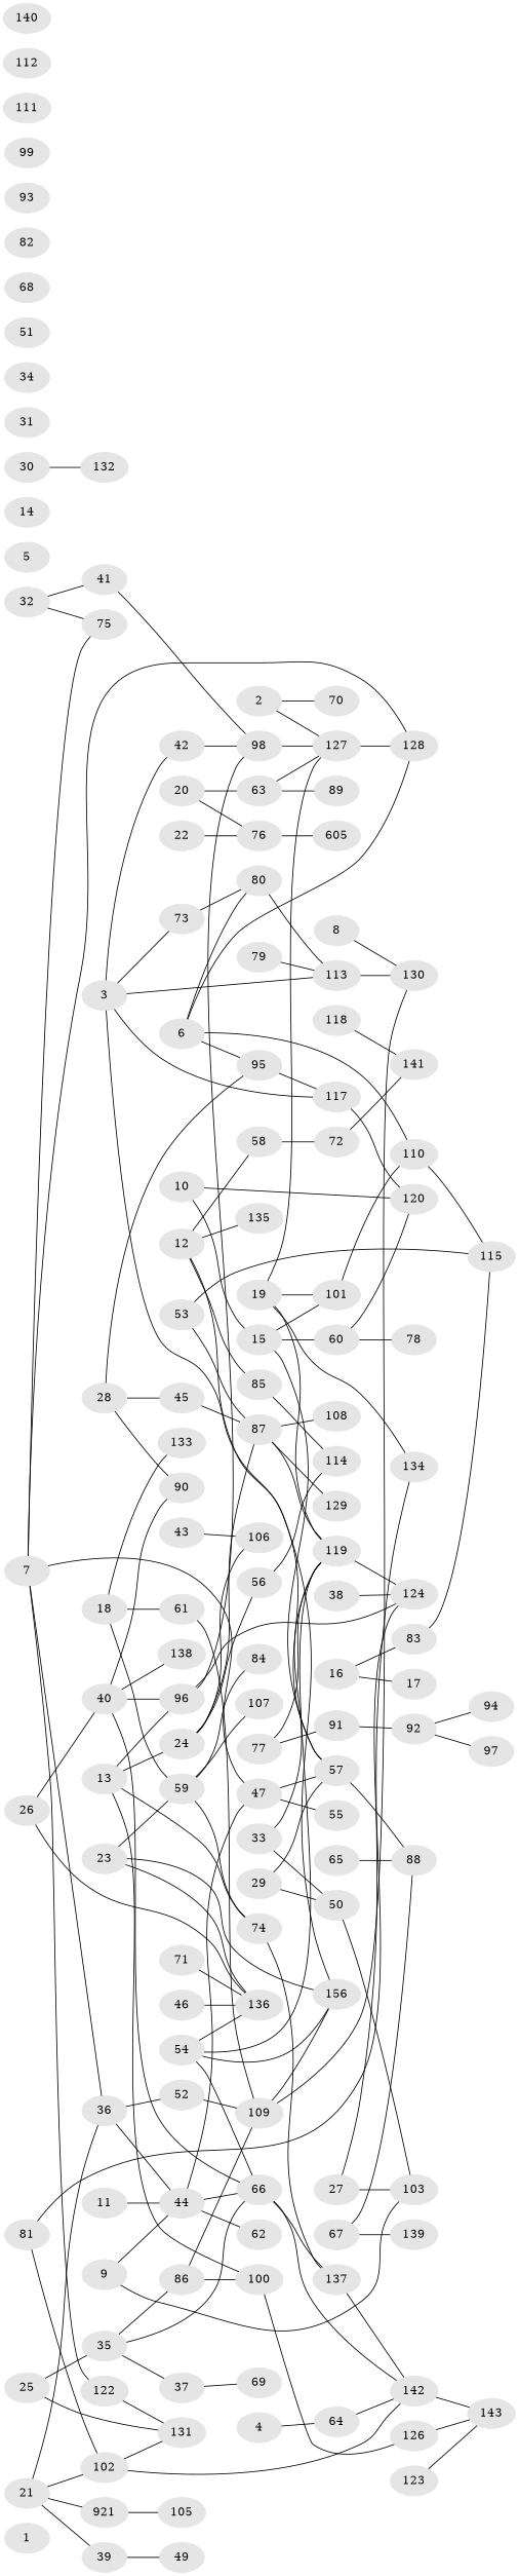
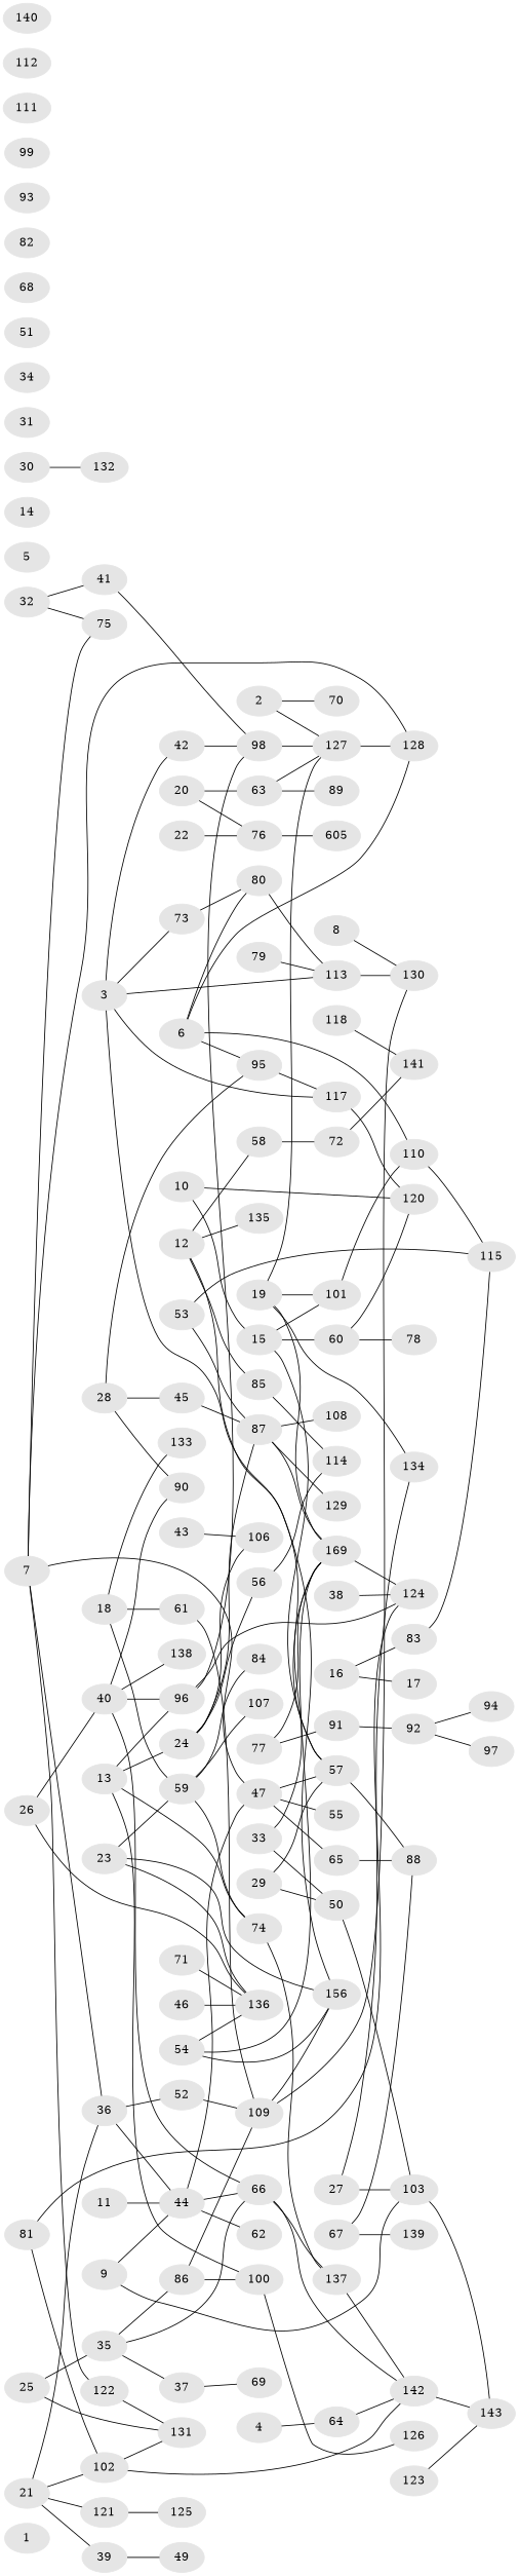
  graph {
    rankdir=LR
    node [color=gray90 style=filled]
    1
    2
    70
    127
    128
    3
    42
    57
    73
    113
    117
    98
    88
    80
    130
    120
    4
    64
    142
    5
    6
    95
    110
    115
    7
    36
    47
    75
    122
    44
    52
    55
    65
    131
    8
    9
    103
    66
    62
    10
    15
    60
    101
    11
    12
    58
    85
    n48 [label=156]
    135
    72
    114
    13
    24
    74
    96
    100
    56
    87
    106
    137
    124
    126
    14
    78
    16
    17
    83
    18
    59
    61
    133
    84
    107
    109
    19
-   119
+   119 [label=169]
    134
    20
    63
    76
    89
    n82 [label=605]
    21
    39
    102
-   121 [label=921]
+   121
    49
-   125 [label=105]
+   125
    22
    23
    136
    108
    129
    25
    35
    37
    86
    26
    40
    90
    138
    27
    28
    45
    29
    50
    30
    132
    31
    32
    41
    33
    34
    69
    38
    43
    46
    51
    53
    54
    141
    143
    67
    139
    68
    71
    77
    91
    92
    79
    81
    82
    97
    94
    93
    99
    111
    112
    118
    123
    140
    2 -- 70
    2 -- 127
    127 -- 128
    3 -- 42
    3 -- 57
    3 -- 73
    3 -- 113
    3 -- 117
    42 -- 98
    57 -- 88
    73 -- 80
    113 -- 130
    117 -- 120
    98 -- 127
    80 -- 113
    4 -- 64
    64 -- 142
    142 -- 143
    6 -- 128
    6 -- 80
    6 -- 95
    6 -- 110
    95 -- 117
    110 -- 115
    7 -- 128
    7 -- 36
    7 -- 47
    7 -- 75
    7 -- 122
    36 -- 44
    36 -- 52
    47 -- 57
    47 -- 55
+   47 -- 65
    122 -- 131
    44 -- 47
    44 -- 66
    44 -- 62
    52 -- 109
    65 -- 88
    8 -- 130
    9 -- 44
    9 -- 103
    66 -- 142
    66 -- 137
    10 -- 120
    10 -- 15
    15 -- 57
    15 -- 60
    15 -- 101
    60 -- 120
    60 -- 78
    101 -- 110
    11 -- 44
    12 -- 58
    12 -- 85
    12 -- n48
    12 -- 135
    58 -- 72
    85 -- 114
    72 -- 141
    13 -- 24
    13 -- 74
    13 -- 96
    13 -- 100
    24 -- 56
    24 -- 87
    24 -- 106
    74 -- 137
    96 -- 98
    96 -- 124
    100 -- 126
    56 -- 114
    87 -- 119
    87 -- 108
    87 -- 129
    137 -- 142
-   126 -- 143
+   103 -- 143
    16 -- 17
    16 -- 83
    83 -- 115
    18 -- 59
    18 -- 61
    18 -- 133
    59 -- 74
    59 -- 84
    59 -- 107
    61 -- 109
    109 -- 130
    109 -- n48
    19 -- 127
    19 -- 101
    19 -- 119
    19 -- 134
    119 -- 124
    20 -- 63
    20 -- 76
    63 -- 127
    63 -- 89
    76 -- n82
    21 -- 36
    21 -- 39
    21 -- 102
    21 -- 121
    39 -- 49
    102 -- 142
    102 -- 131
    121 -- 125
    22 -- 76
    23 -- n48
    23 -- 59
    23 -- 136
    25 -- 131
    25 -- 35
    35 -- 66
    35 -- 37
    35 -- 86
    37 -- 69
    86 -- 100
    86 -- 109
    26 -- 136
    26 -- 40
    40 -- 66
    40 -- 96
    40 -- 90
    40 -- 138
    27 -- 103
    27 -- 134
    28 -- 95
    28 -- 90
    28 -- 45
    45 -- 87
    29 -- 57
    29 -- 50
    50 -- 103
    30 -- 132
    32 -- 75
    32 -- 41
    41 -- 98
    33 -- 119
    33 -- 50
    38 -- 124
    43 -- 106
    46 -- 136
    53 -- 115
    53 -- 87
-   54 -- 66
    54 -- n48
    54 -- 119
    54 -- 136
    67 -- 88
    67 -- 139
    71 -- 136
    77 -- 119
    77 -- 91
    91 -- 92
    92 -- 97
    92 -- 94
    79 -- 113
    81 -- 124
    81 -- 102
    118 -- 141
    123 -- 143
  }
